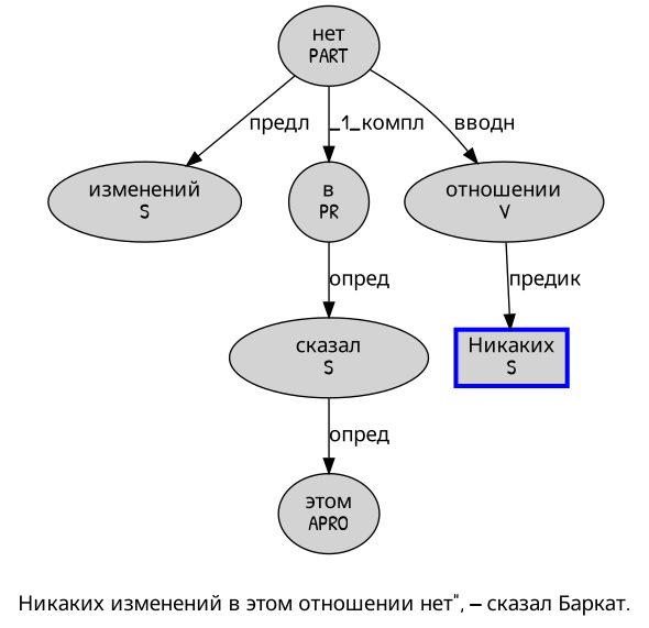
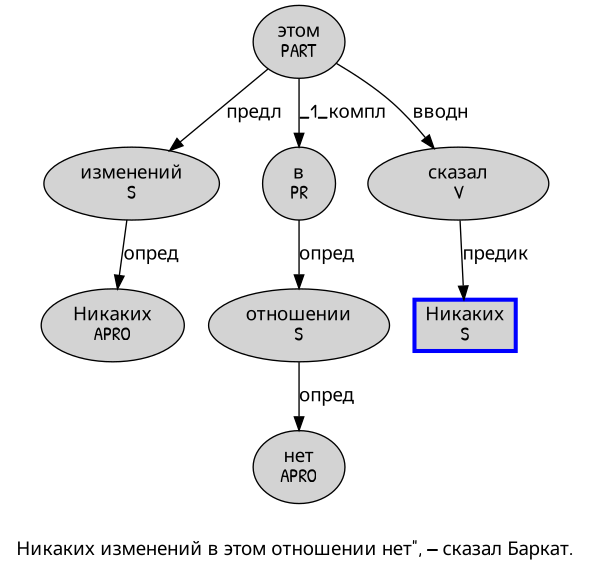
  digraph {
    fontname="Patrick Hand"
    label="Никаких изменений в этом отношении нет\", — сказал Баркат."
    node [fillcolor=lightgray fontname="Patrick Hand" penwidth=1 shape=ellipse style=filled]
    edge [fontname="Patrick Hand"]
+   n1 [label="Никаких\nAPRO"]
    n2 [label="изменений\nS"]
    n3 [label="в\nPR"]
-   n4 [label="сказал\nS"]
-   n5 [label="этом\nAPRO"]
-   n6 [label="нет\nPART"]
-   n7 [label="отношении\nV"]
+   n4 [label="отношении\nS"]
+   n5 [label="нет\nAPRO"]
+   n6 [label="этом\nPART"]
+   n7 [label="сказал\nV"]
    n8 [color=blue label="Никаких\nS" penwidth=3 shape=box]
+   n2 -> n1 [label="опред"]
    n3 -> n4 [label="опред"]
    n4 -> n5 [label="опред"]
    n6 -> n2 [label="предл"]
    n6 -> n3 [label="_1_компл"]
    n6 -> n7 [label="вводн"]
    n7 -> n8 [label="предик"]
  }
